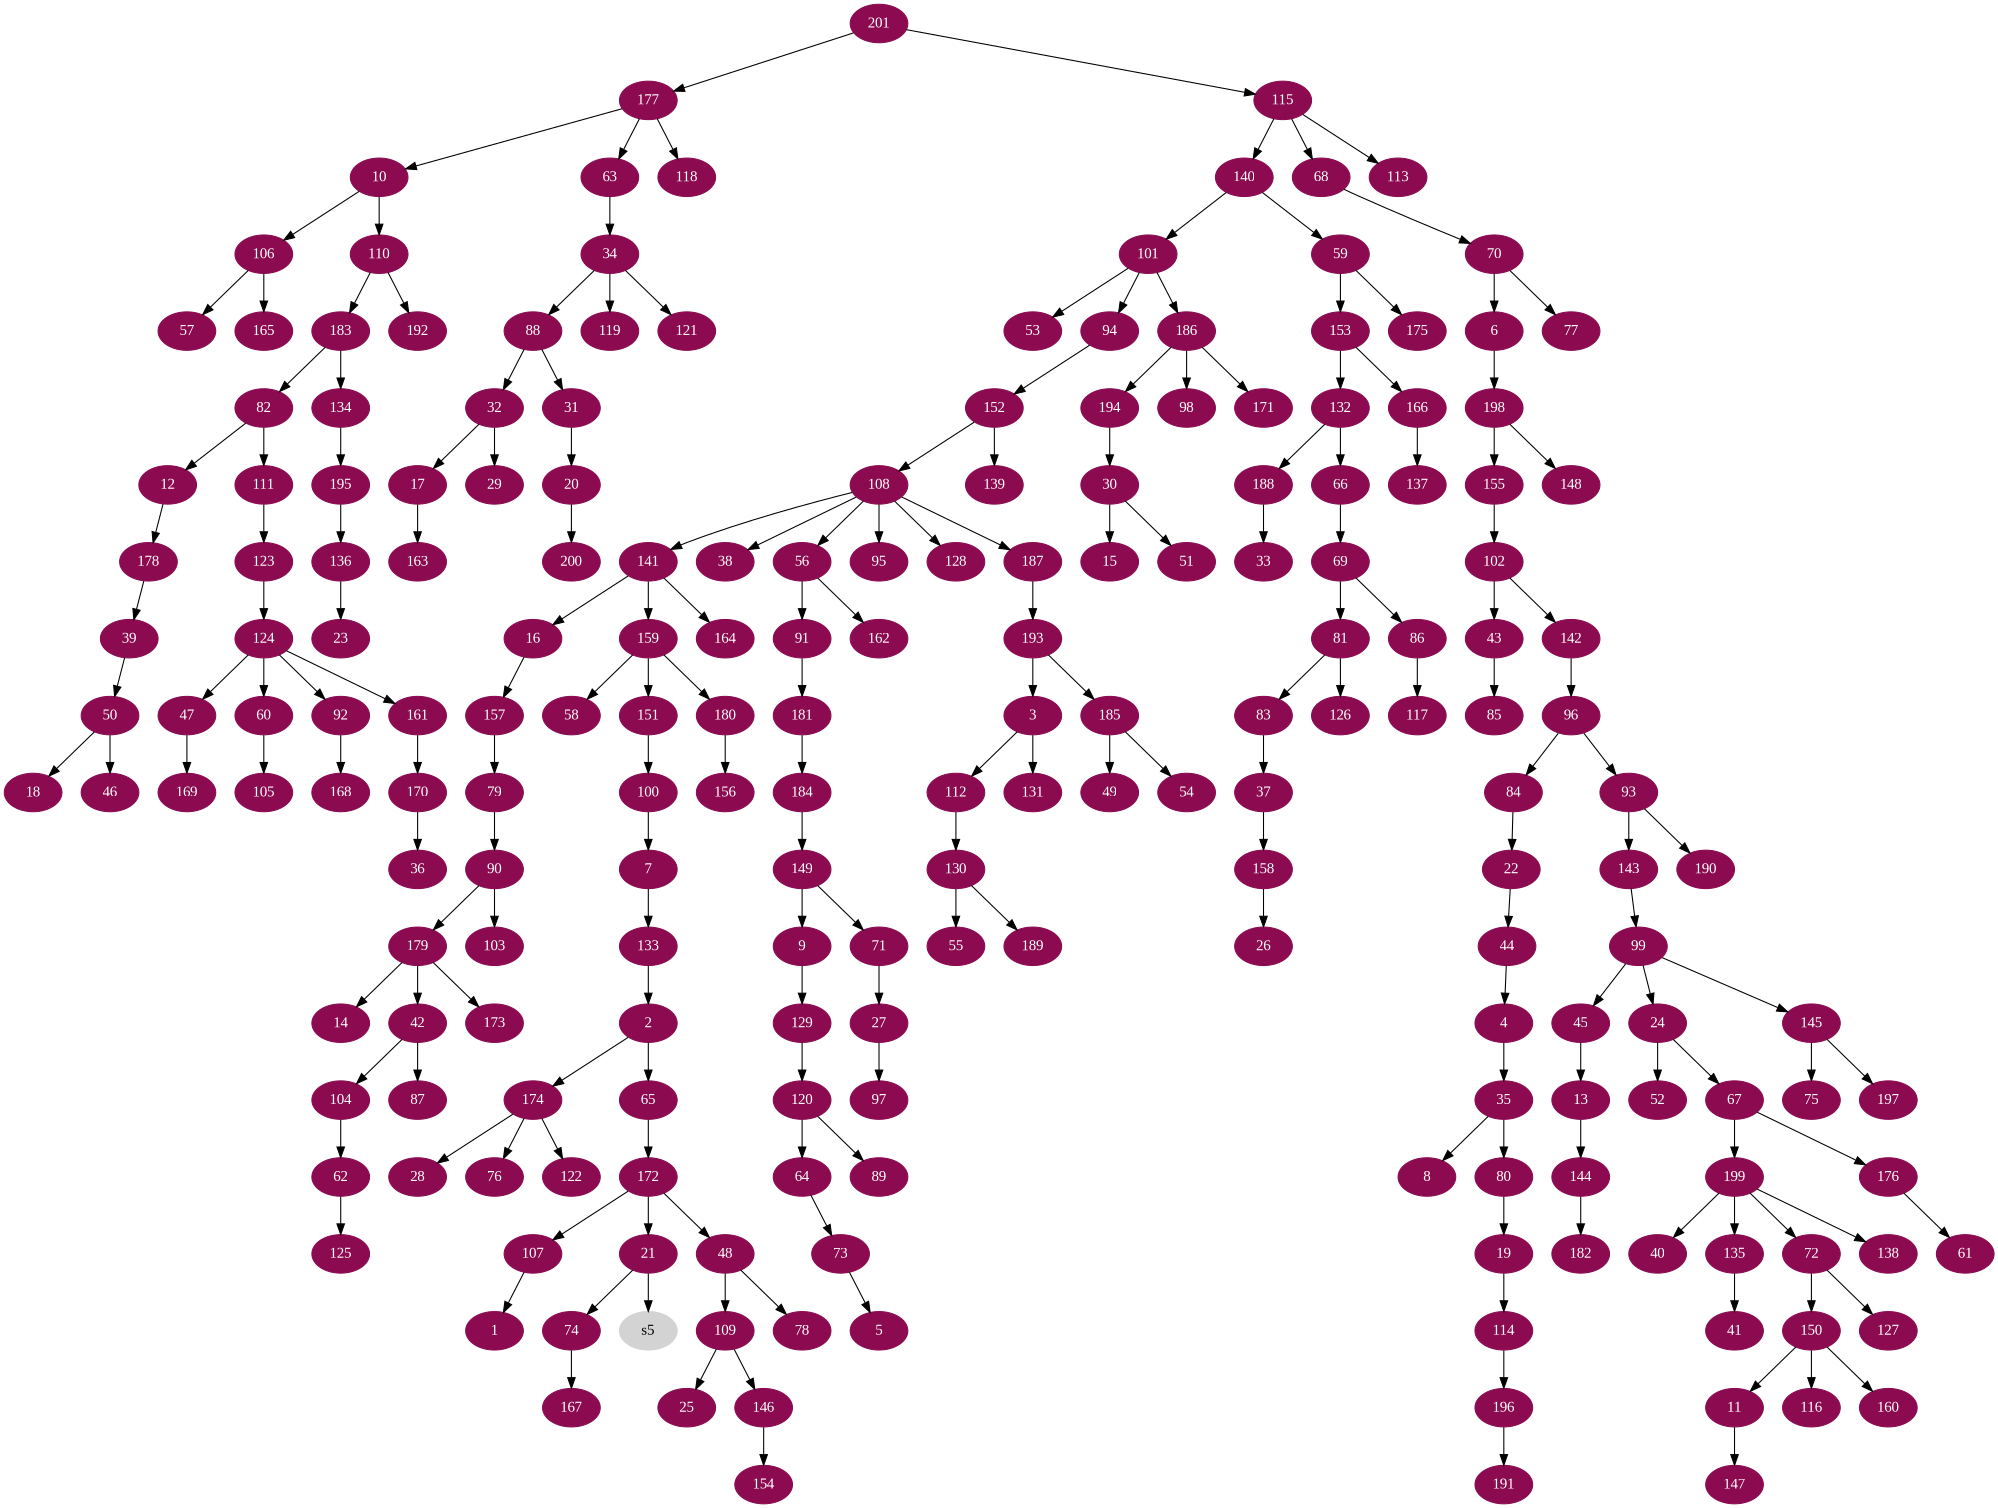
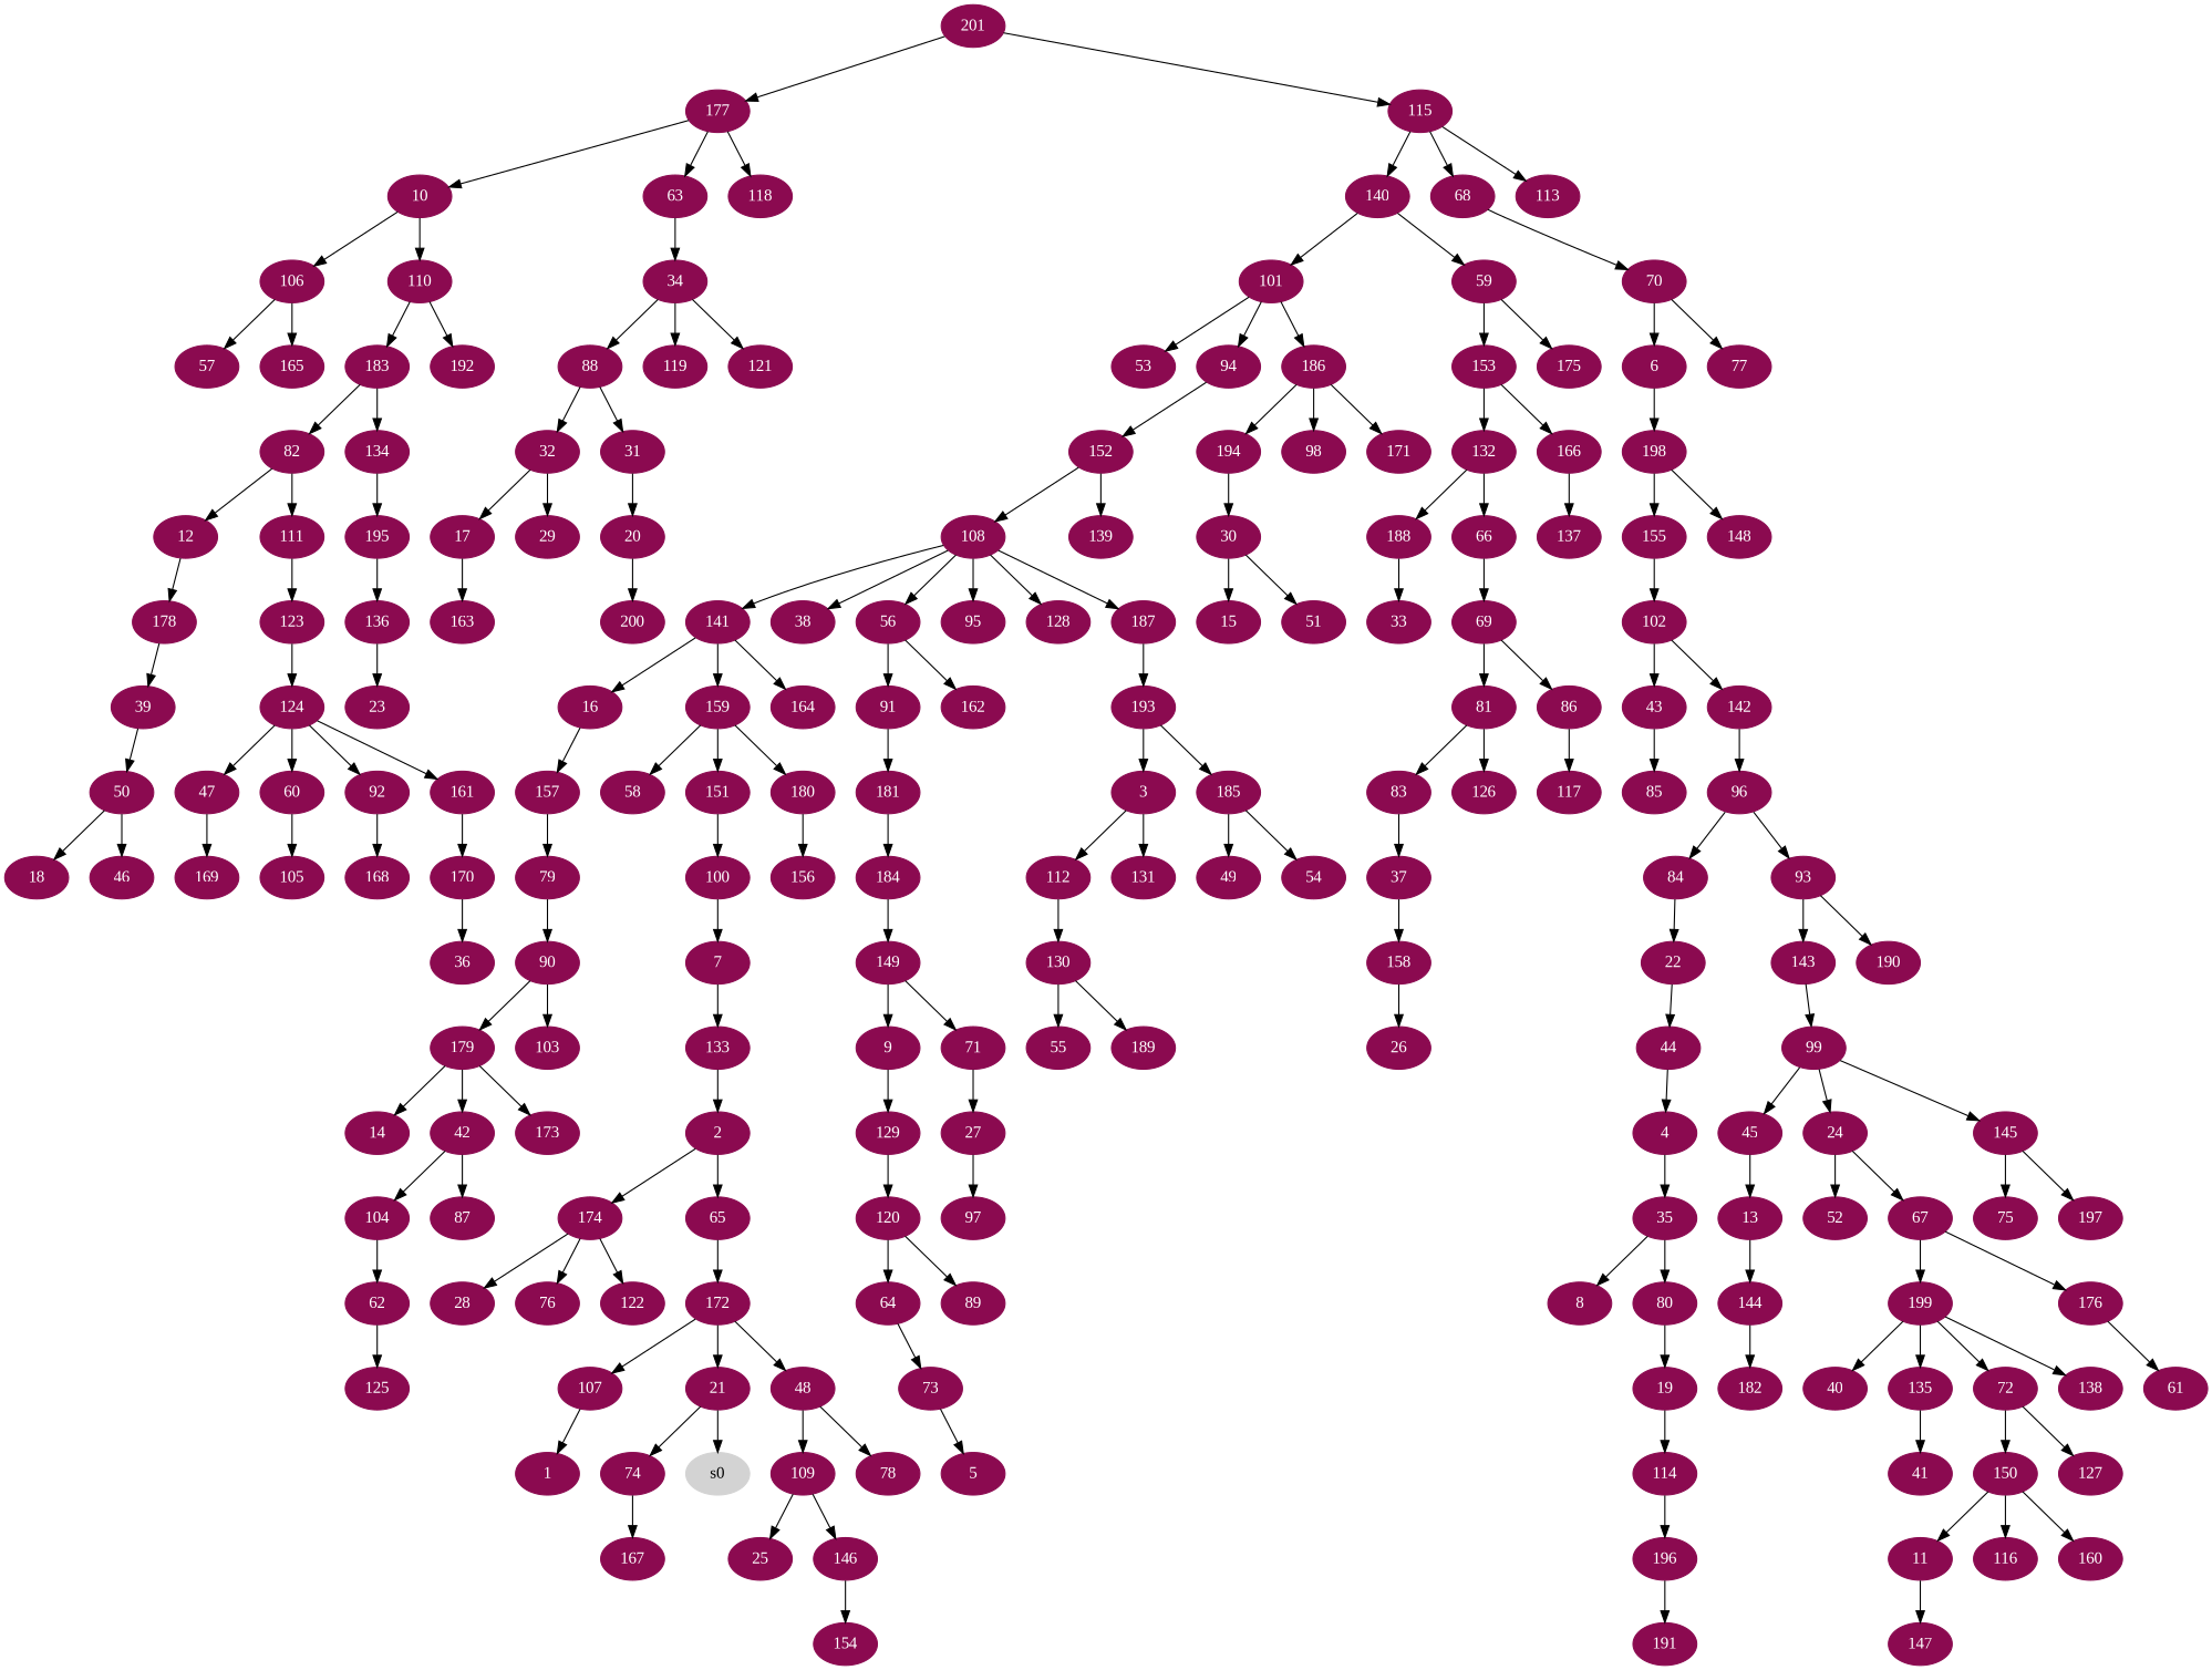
  digraph {
    fontname="Liberation Serif"
    node [color=deeppink4 fontcolor=white style=filled fontname="Liberation Serif"]
    edge [fontname="Liberation Serif"]
    107
    1
    133
    2
    174
    65
    193
    3
    185
    112
    131
    44
    4
    35
    73
    5
    70
    6
    77
    198
    100
    7
    8
    80
    149
    9
    71
    129
    177
    10
    63
    118
    106
    110
    150
    11
    116
    160
    147
    82
    12
    111
    178
    45
    13
    144
    179
    14
    42
    173
    30
    15
    51
    141
    16
    159
    164
    157
    32
    17
    29
    163
    50
    18
    46
    19
    114
    31
    20
    200
    172
    21
    48
    74
-   s0 [color=lightgrey fontcolor=black label=s5]
+   s0 [color=lightgrey fontcolor=black]
    84
    22
    136
    23
    99
    24
    145
    52
    67
    109
    25
    146
    158
    26
    27
    97
    28
    76
    122
    194
    88
    188
    33
    34
    119
    121
    170
    36
    83
    37
    108
    38
    56
    95
    128
    187
    39
    199
    40
    135
    72
    138
    41
    104
    87
    102
    43
    142
    85
    124
    47
    60
    92
    161
    169
    78
    49
    54
    101
    53
    94
    186
    130
    55
    189
    91
    162
    57
    165
    58
    151
    180
    140
    59
    153
    175
    105
    176
    61
    62
    125
    120
    64
    89
    132
    66
    69
    115
    68
    113
    81
    86
    127
    167
    75
    197
    79
    90
    126
    183
    134
    96
    93
    117
    103
    181
    168
    143
    190
    152
    98
    171
    155
    139
    192
    123
    196
    201
    166
    195
    137
    182
    154
    148
    184
    156
    191
    107 -> 1
    133 -> 2
    2 -> 174
    2 -> 65
    174 -> 28
    174 -> 76
    174 -> 122
    65 -> 172
    193 -> 3
    193 -> 185
    3 -> 112
    3 -> 131
    185 -> 49
    185 -> 54
    112 -> 130
    44 -> 4
    4 -> 35
    35 -> 8
    35 -> 80
    73 -> 5
    70 -> 6
    70 -> 77
    6 -> 198
    198 -> 155
    198 -> 148
    100 -> 7
    7 -> 133
    80 -> 19
    149 -> 9
    149 -> 71
    9 -> 129
    71 -> 27
    129 -> 120
    177 -> 10
    177 -> 63
    177 -> 118
    10 -> 106
    10 -> 110
    63 -> 34
    106 -> 57
    106 -> 165
    110 -> 183
    110 -> 192
    150 -> 11
    150 -> 116
    150 -> 160
    11 -> 147
    82 -> 12
    82 -> 111
    12 -> 178
    111 -> 123
    178 -> 39
    45 -> 13
    13 -> 144
    144 -> 182
    179 -> 14
    179 -> 42
    179 -> 173
    42 -> 104
    42 -> 87
    30 -> 15
    30 -> 51
    141 -> 16
    141 -> 159
    141 -> 164
    16 -> 157
    159 -> 58
    159 -> 151
    159 -> 180
    157 -> 79
    32 -> 17
    32 -> 29
    17 -> 163
    50 -> 18
    50 -> 46
    19 -> 114
    114 -> 196
    31 -> 20
    20 -> 200
    172 -> 107
    172 -> 21
    172 -> 48
    21 -> 74
    21 -> s0
    48 -> 109
    48 -> 78
    74 -> 167
    84 -> 22
    22 -> 44
    136 -> 23
    99 -> 45
    99 -> 24
    99 -> 145
    24 -> 52
    24 -> 67
    145 -> 75
    145 -> 197
    67 -> 199
    67 -> 176
    109 -> 25
    109 -> 146
    146 -> 154
    158 -> 26
    27 -> 97
    194 -> 30
    88 -> 32
    88 -> 31
    188 -> 33
    34 -> 88
    34 -> 119
    34 -> 121
    170 -> 36
    83 -> 37
    37 -> 158
    108 -> 141
    108 -> 38
    108 -> 56
    108 -> 95
    108 -> 128
    108 -> 187
    56 -> 91
    56 -> 162
    187 -> 193
    39 -> 50
    199 -> 40
    199 -> 135
    199 -> 72
    199 -> 138
    135 -> 41
    72 -> 150
    72 -> 127
    104 -> 62
    102 -> 43
    102 -> 142
    43 -> 85
    142 -> 96
    124 -> 47
    124 -> 60
    124 -> 92
    124 -> 161
    47 -> 169
    60 -> 105
    92 -> 168
    161 -> 170
    101 -> 53
    101 -> 94
    101 -> 186
    94 -> 152
    186 -> 194
    186 -> 98
    186 -> 171
    130 -> 55
    130 -> 189
    91 -> 181
    151 -> 100
    180 -> 156
    140 -> 101
    140 -> 59
    59 -> 153
    59 -> 175
    153 -> 132
    153 -> 166
    176 -> 61
    62 -> 125
    120 -> 64
    120 -> 89
    64 -> 73
    132 -> 188
    132 -> 66
    66 -> 69
    69 -> 81
    69 -> 86
    115 -> 140
    115 -> 68
    115 -> 113
    68 -> 70
    81 -> 83
    81 -> 126
    86 -> 117
    79 -> 90
    90 -> 179
    90 -> 103
    183 -> 82
    183 -> 134
    134 -> 195
    96 -> 84
    96 -> 93
    93 -> 143
    93 -> 190
    181 -> 184
    143 -> 99
    152 -> 108
    152 -> 139
    155 -> 102
    123 -> 124
    196 -> 191
    201 -> 177
    201 -> 115
    166 -> 137
    195 -> 136
    184 -> 149
  }
